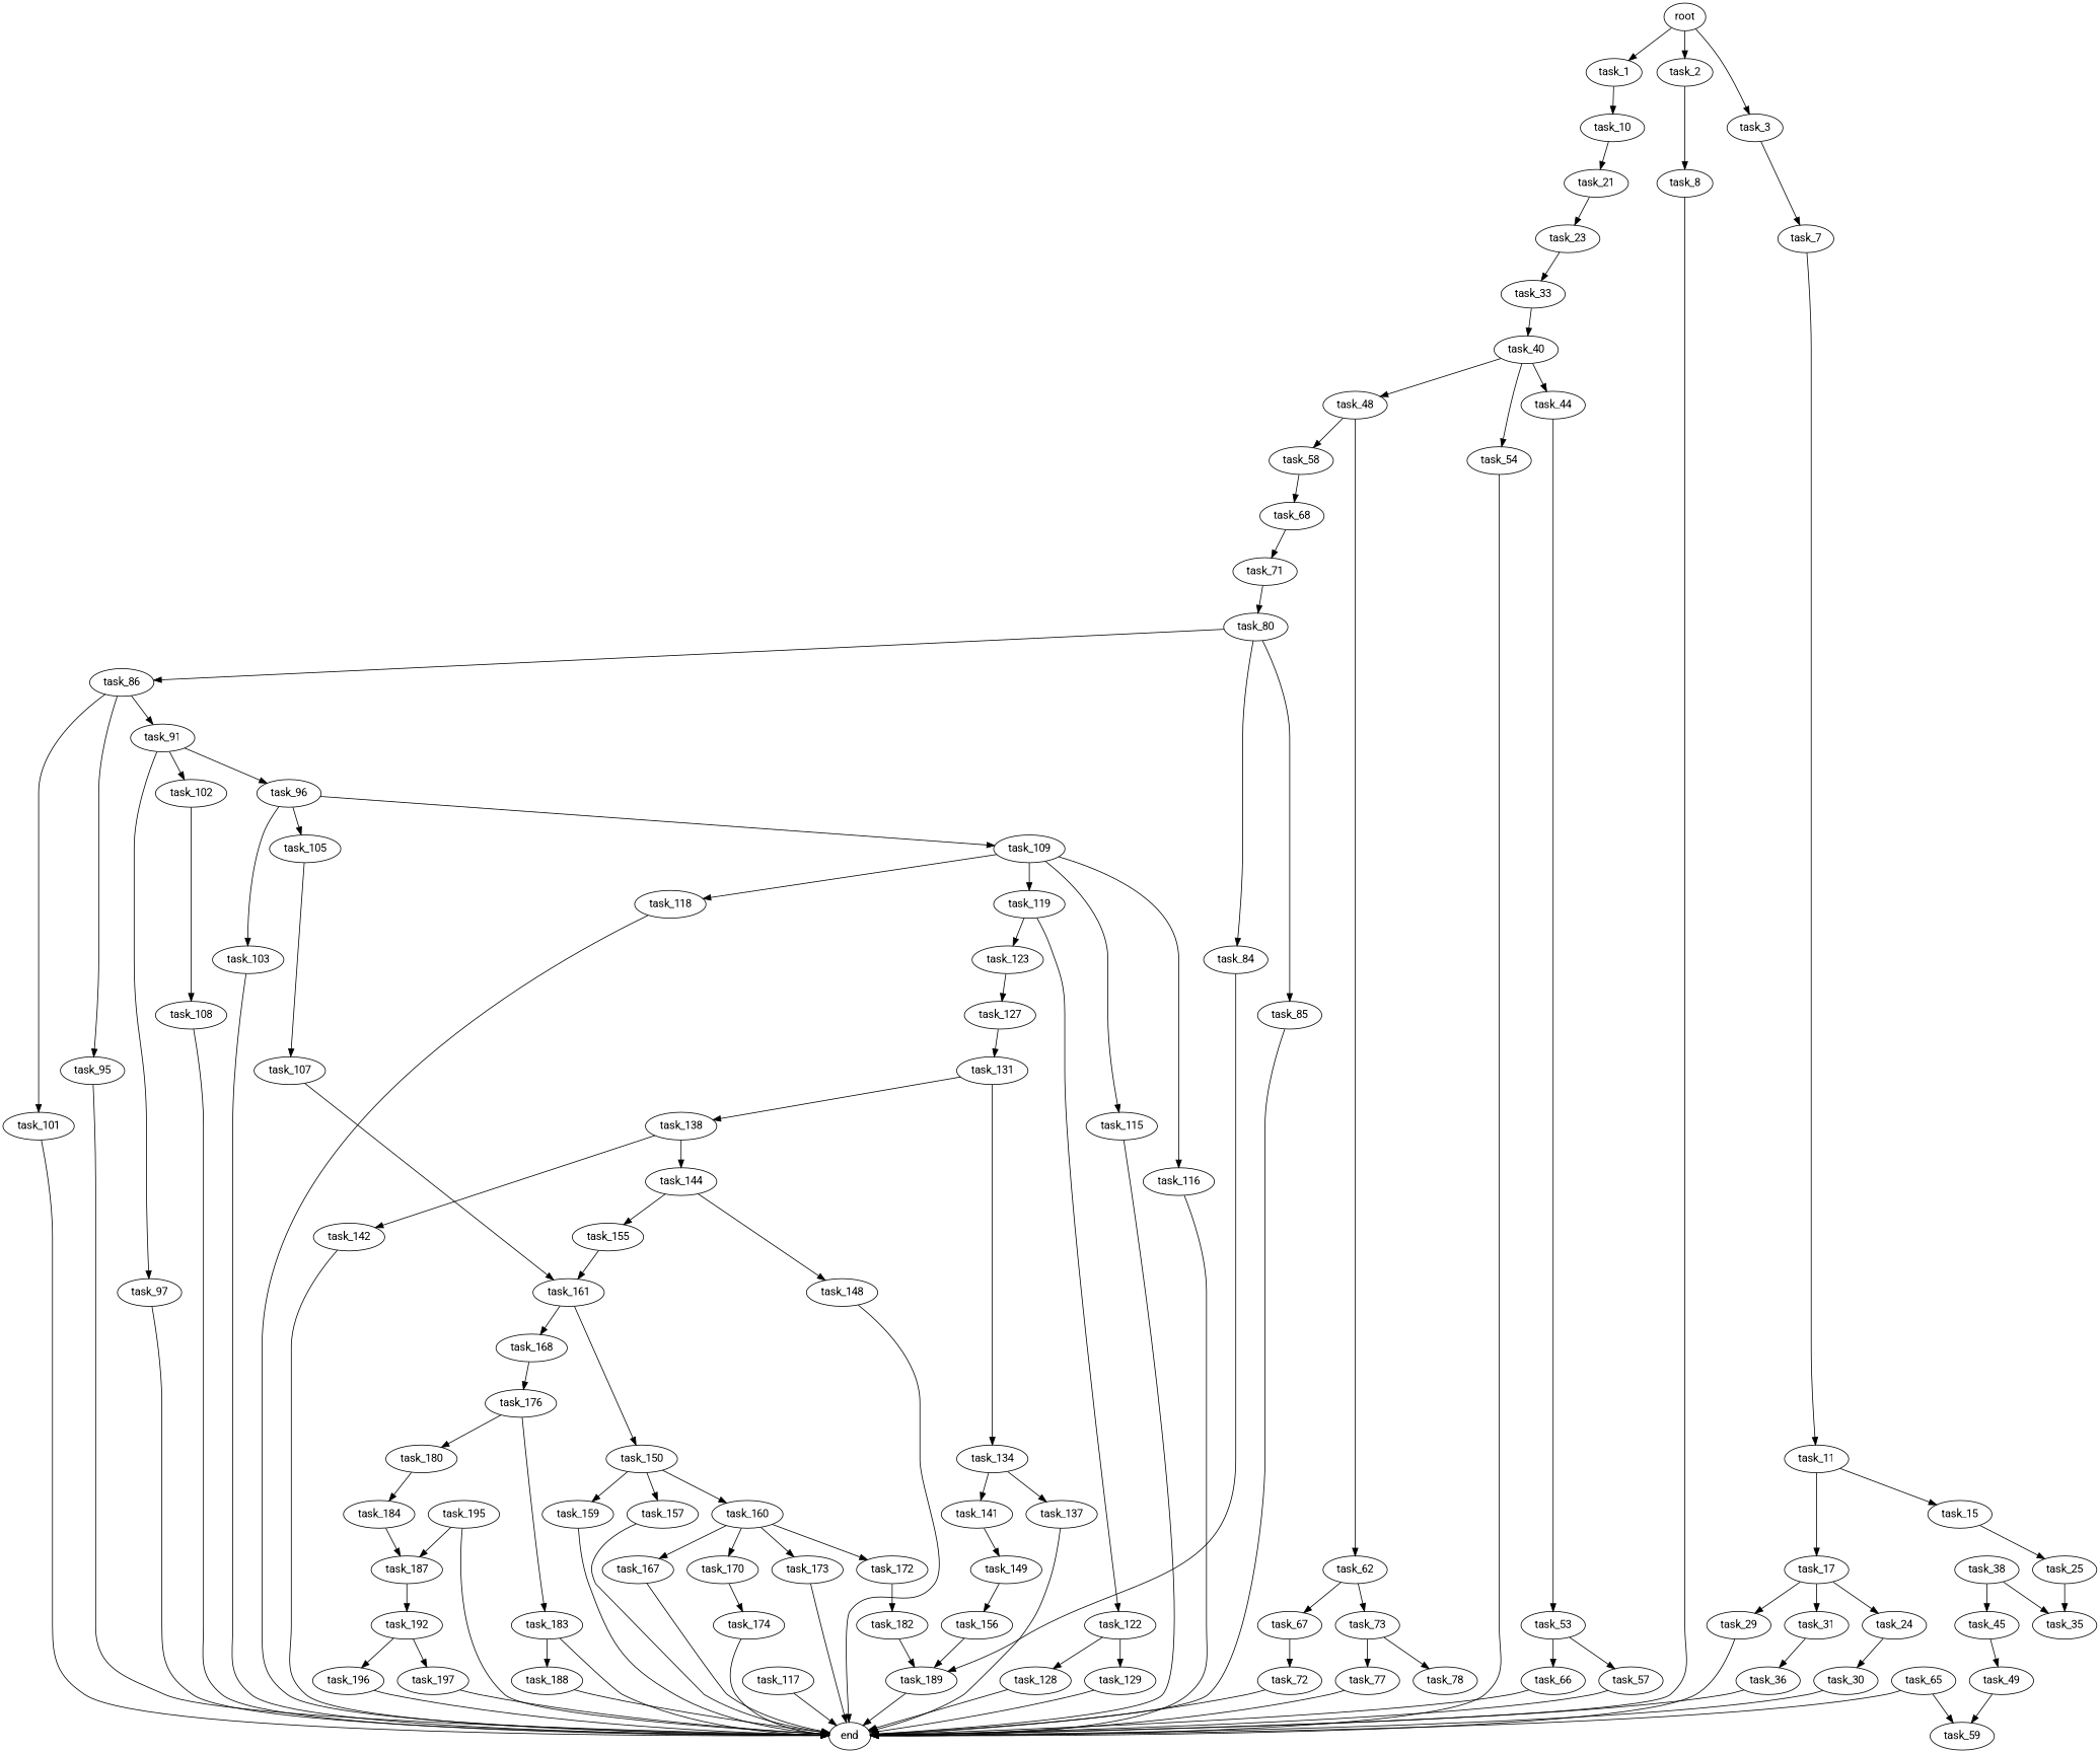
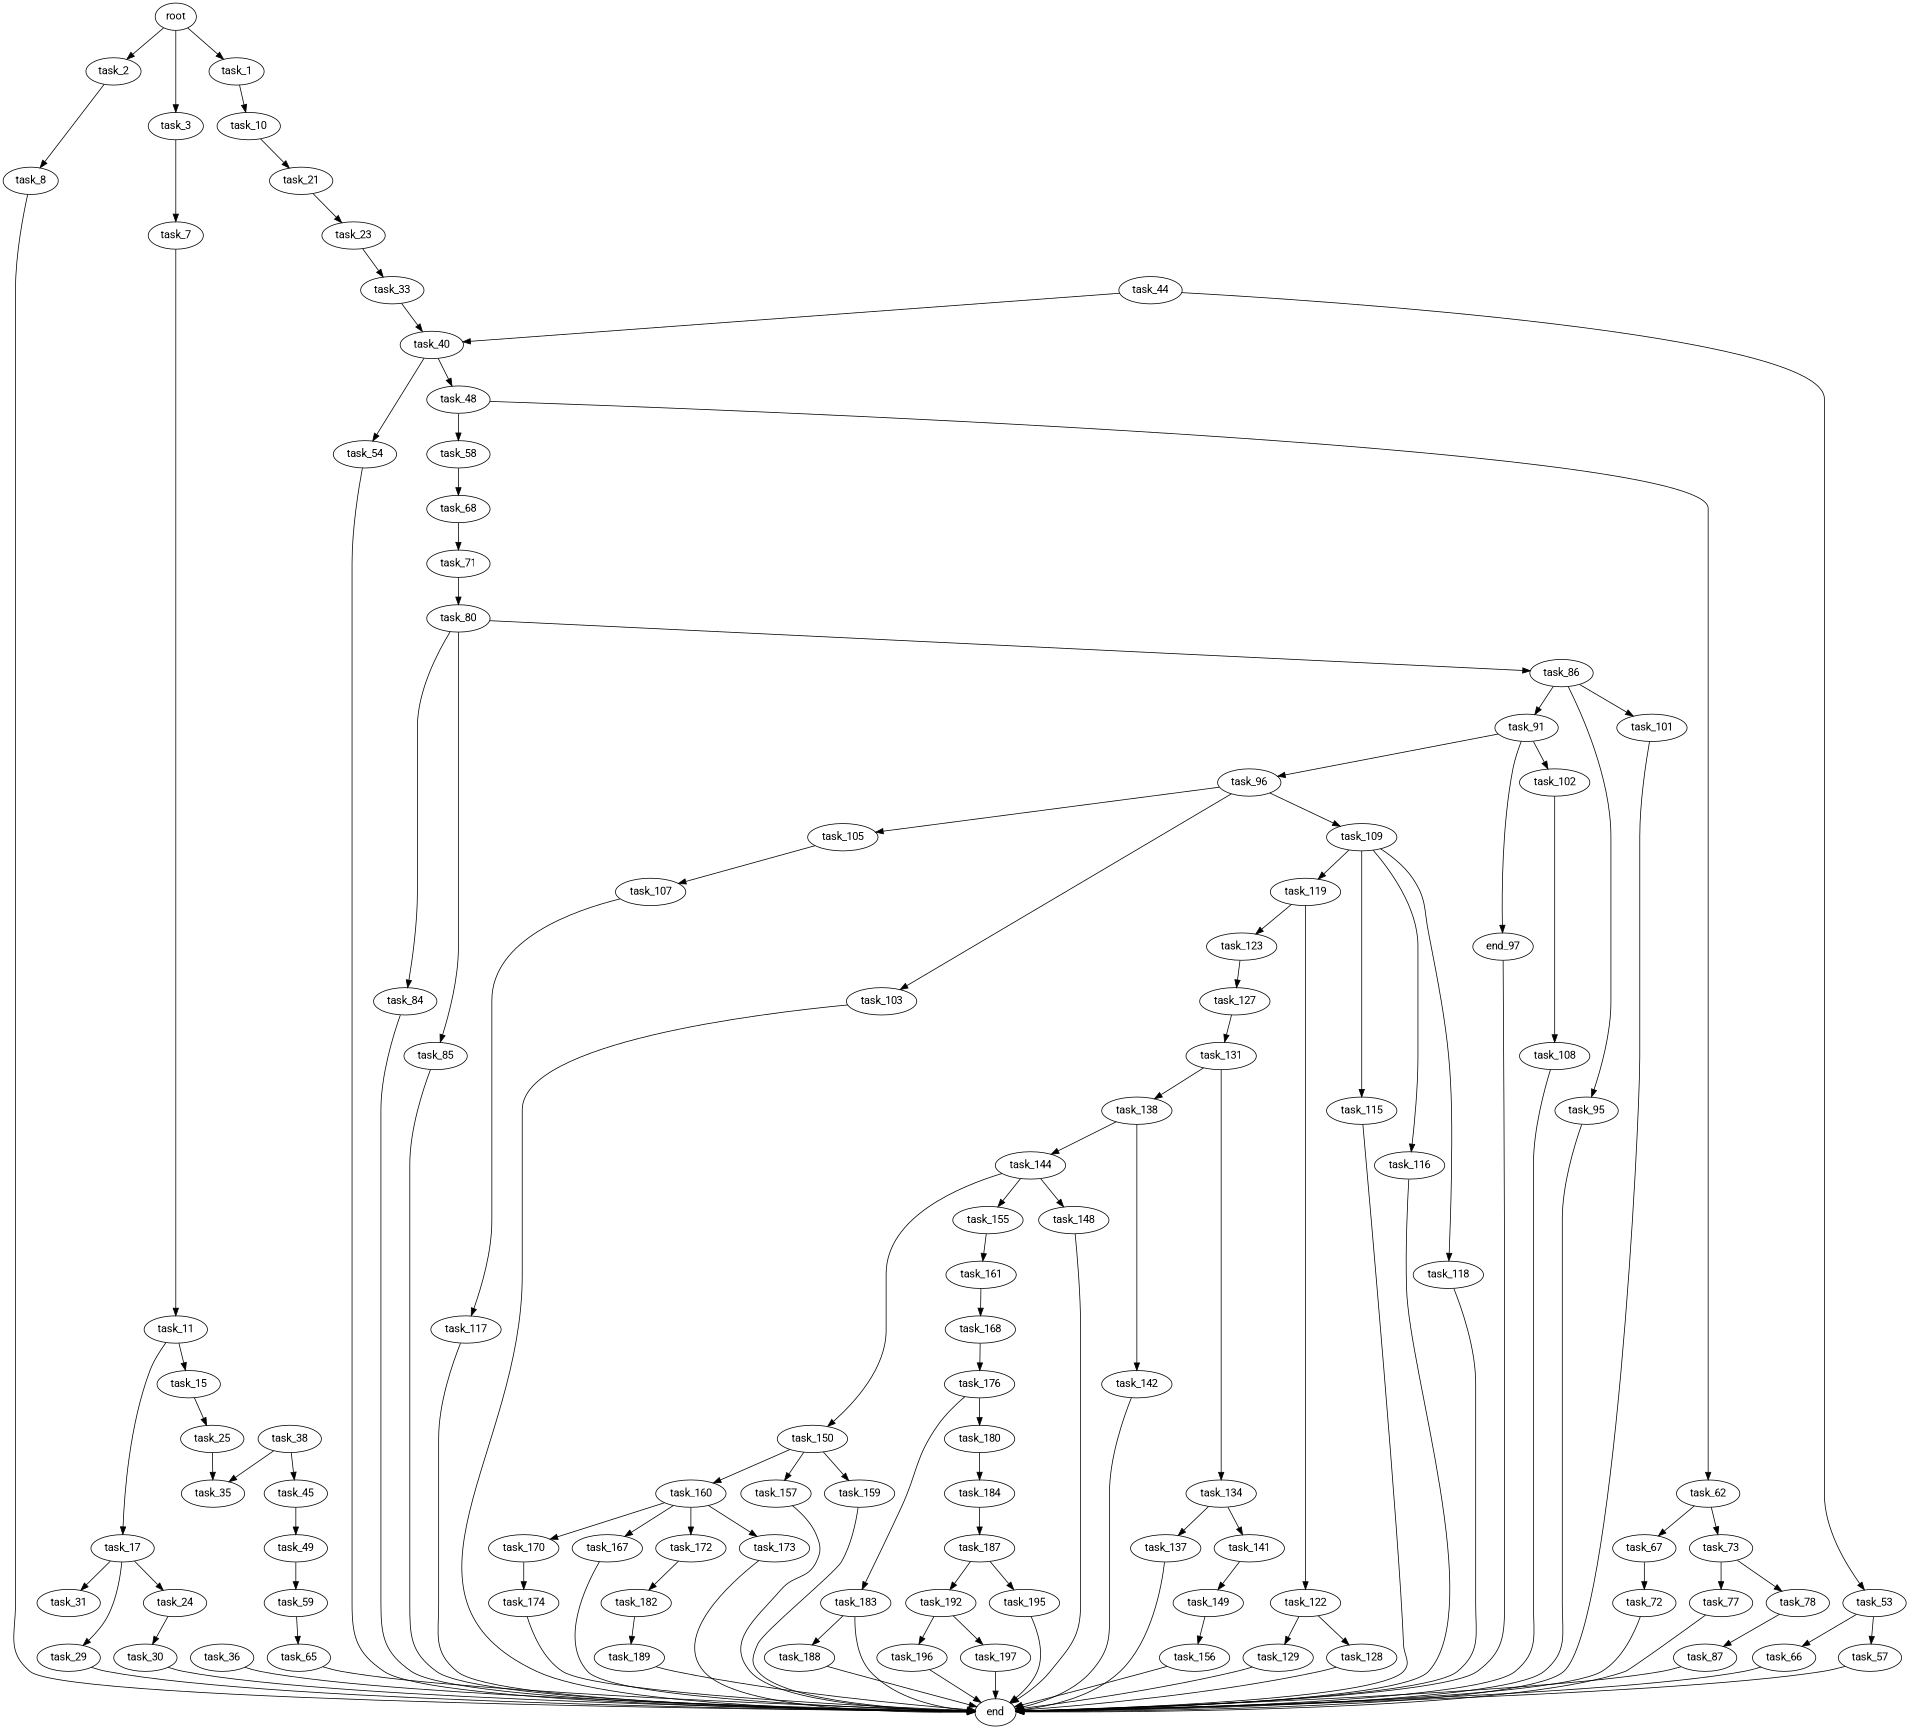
  digraph {
    fontname=Roboto
    node [fontname=Roboto]
    edge [fontname=Roboto]
    root
    task_1
    task_2
    task_3
    task_10
    task_8
    task_7
    task_21
    end
    task_11
    task_15
    task_17
    task_23
    task_25
    task_24
    task_29
    task_31
    task_35
    task_30
    task_36
    task_33
    task_40
    task_44
    task_48
    task_54
    task_38
    task_45
    task_49
    task_53
    task_58
    task_62
    task_57
    task_66
    task_59
    task_68
    task_67
    task_73
    task_65
    task_71
    task_72
    task_77
    task_78
    task_80
    task_84
    task_85
    task_86
+   task_87
    task_91
    task_95
    task_101
    task_96
-   task_97
+   task_97 [label=end_97]
    task_102
    task_103
    task_105
    task_109
    task_108
    task_107
    task_115
    task_116
    task_118
    task_119
    task_117
    task_122
    task_123
    task_128
    task_129
    task_127
    task_131
    task_134
    task_138
    task_137
    task_141
    task_142
    task_144
    task_149
    task_148
    task_150
    task_155
    task_156
    task_157
    task_159
    task_160
    task_161
    task_167
    task_170
    task_172
    task_173
    task_168
    task_174
    task_182
    task_176
    task_180
    task_183
    task_189
    task_184
    task_188
    task_187
    task_192
    task_195
    task_196
    task_197
    root -> task_1
    root -> task_2
    root -> task_3
    task_1 -> task_10
    task_2 -> task_8
    task_3 -> task_7
    task_10 -> task_21
    task_8 -> end
    task_7 -> task_11
    task_21 -> task_23
    task_11 -> task_15
    task_11 -> task_17
    task_15 -> task_25
    task_17 -> task_24
    task_17 -> task_29
    task_17 -> task_31
    task_23 -> task_33
    task_25 -> task_35
    task_24 -> task_30
    task_29 -> end
-   task_31 -> task_36
    task_30 -> end
    task_36 -> end
    task_33 -> task_40
-   task_40 -> task_44
+   task_44 -> task_40
    task_40 -> task_48
    task_40 -> task_54
    task_44 -> task_53
    task_48 -> task_58
    task_48 -> task_62
    task_54 -> end
    task_38 -> task_35
    task_38 -> task_45
    task_45 -> task_49
    task_49 -> task_59
    task_53 -> task_57
    task_53 -> task_66
    task_58 -> task_68
    task_62 -> task_67
    task_62 -> task_73
    task_57 -> end
    task_66 -> end
-   task_65 -> task_59
+   task_59 -> task_65
    task_68 -> task_71
    task_67 -> task_72
    task_73 -> task_77
    task_73 -> task_78
    task_65 -> end
    task_71 -> task_80
    task_72 -> end
    task_77 -> end
+   task_78 -> task_87
    task_80 -> task_84
    task_80 -> task_85
    task_80 -> task_86
-   task_84 -> task_189
+   task_84 -> end
    task_85 -> end
    task_86 -> task_91
    task_86 -> task_95
    task_86 -> task_101
+   task_87 -> end
    task_91 -> task_96
    task_91 -> task_97
    task_91 -> task_102
    task_95 -> end
    task_101 -> end
    task_96 -> task_103
    task_96 -> task_105
    task_96 -> task_109
    task_97 -> end
    task_102 -> task_108
    task_103 -> end
    task_105 -> task_107
    task_109 -> task_115
    task_109 -> task_116
    task_109 -> task_118
    task_109 -> task_119
    task_108 -> end
-   task_107 -> task_161
+   task_107 -> task_117
    task_115 -> end
    task_116 -> end
    task_118 -> end
    task_119 -> task_122
    task_119 -> task_123
    task_117 -> end
    task_122 -> task_128
    task_122 -> task_129
    task_123 -> task_127
    task_128 -> end
    task_129 -> end
    task_127 -> task_131
    task_131 -> task_134
    task_131 -> task_138
    task_134 -> task_137
    task_134 -> task_141
    task_138 -> task_142
    task_138 -> task_144
    task_137 -> end
    task_141 -> task_149
    task_142 -> end
    task_144 -> task_148
-   task_161 -> task_150
+   task_144 -> task_150
    task_144 -> task_155
    task_149 -> task_156
    task_148 -> end
    task_150 -> task_157
    task_150 -> task_159
    task_150 -> task_160
    task_155 -> task_161
-   task_156 -> task_189
+   task_156 -> end
    task_157 -> end
    task_159 -> end
    task_160 -> task_167
    task_160 -> task_170
    task_160 -> task_172
    task_160 -> task_173
    task_161 -> task_168
    task_167 -> end
    task_170 -> task_174
    task_172 -> task_182
    task_173 -> end
    task_168 -> task_176
    task_174 -> end
    task_182 -> task_189
    task_176 -> task_180
    task_176 -> task_183
    task_180 -> task_184
    task_183 -> end
    task_183 -> task_188
    task_189 -> end
    task_184 -> task_187
    task_188 -> end
    task_187 -> task_192
-   task_195 -> task_187
+   task_187 -> task_195
    task_192 -> task_196
    task_192 -> task_197
    task_195 -> end
    task_196 -> end
    task_197 -> end
  }
